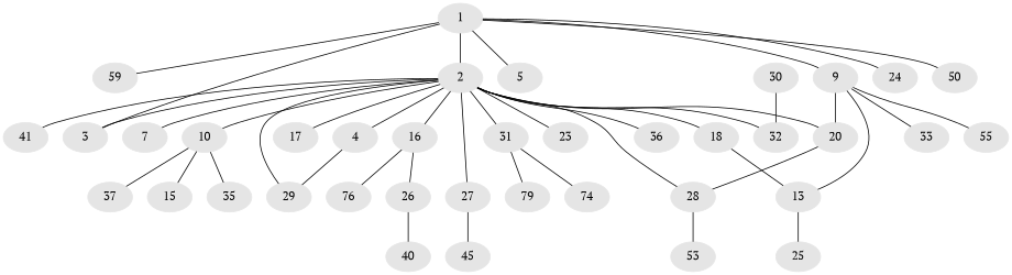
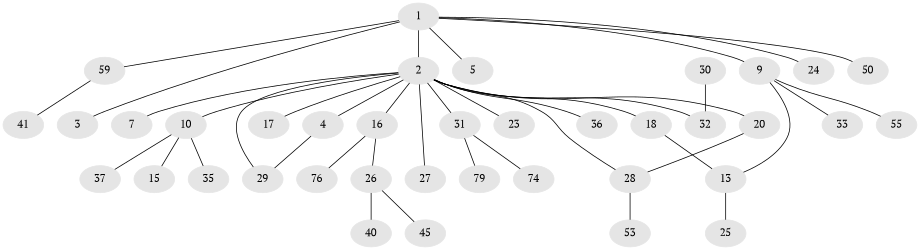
  graph {
    fontname="PT Serif"
    node [color=gray90 fontname="PT Serif" style=filled]
    edge [fontname="PT Serif"]
    2 [super="+6+13+34+8+56+48"]
    3
    4
    7
    10
    16
    17
    18 [super="+57"]
    20 [super="+70+77+21"]
    23
    27
    28
    29
    31
    32
    36
    41 [super="+71"]
    1
    5
    9
    24
    50
    59
    n24 [label=13 super="+22+61+65+49+44+42"]
    33
    55
    15
    35
    37
    26
    76
    25 [super="+39"]
    45
    53 [super="+54"]
    30
    74
    79
    40
-   2 -- 3
    2 -- 4
    2 -- 7
    2 -- 10
    2 -- 16
    2 -- 17
    2 -- 18
    2 -- 20
    2 -- 23
    2 -- 27
    2 -- 28
    2 -- 29
    2 -- 31
    2 -- 32
    2 -- 36
-   2 -- 41
+   59 -- 41
    4 -- 29
    10 -- 15
    10 -- 35
    10 -- 37
    16 -- 26
    16 -- 76
    18 -- n24
    20 -- 28
-   27 -- 45
+   26 -- 45
    28 -- 53
    31 -- 74
    31 -- 79
    1 -- 2 [weight=3]
    1 -- 3
    1 -- 5
    1 -- 9
    1 -- 24
    1 -- 50
    1 -- 59
-   9 -- 20
    9 -- n24
    9 -- 33
    9 -- 55
    n24 -- 25
    26 -- 40
    30 -- 32
  }
